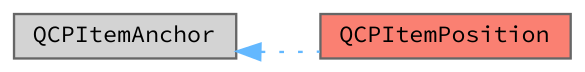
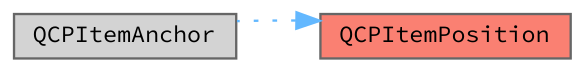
  digraph {
    rankdir=LR
    fontname="Source Code Pro"
    node [color=grey40 fontname="Source Code Pro" fontsize=10 shape=box style=filled]
    n1 [fillcolor=lightgrey height=0.2 label=QCPItemAnchor width=0.4]
    n2 [fillcolor=salmon height=0.2 label=QCPItemPosition width=0.4]
-   n1 -> n2 [color=steelblue1 dir=back fontname="Source Code Pro" fontsize=10 labelfontname=Helvetica labelfontsize=10 style=dotted]
+   n2 -> n1 [color=steelblue1 dir=back fontname="Source Code Pro" fontsize=10 labelfontname=Helvetica labelfontsize=10 style=dotted]
  }
